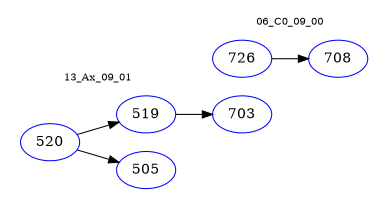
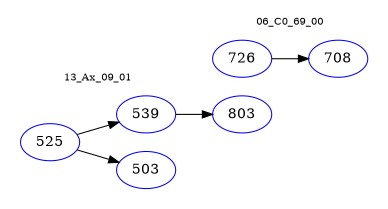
  digraph {
    rankdir=LR
    node [color=blue]
    edge [color=black]
-   n1 [label=520]
-   n2 [label=505]
-   n3 [label=519]
+   n1 [label=525]
+   n2 [label=503]
+   n3 [label=539]
    n4 [label=726]
-   n5 [label=703]
+   n5 [label=803]
    n6 [label=708]
    subgraph cluster_1 {
      color=white
      fontsize=10
      label="13_Ax_09_01"
      n1
      n2
      n3
    }
    subgraph cluster_2 {
      color=white
      fontsize=10
-     label="06_C0_09_00"
+     label="06_C0_69_00"
      n4
      n5
      n6
    }
    n1 -> n2
    n1 -> n3
    n3 -> n5
    n4 -> n6
  }
